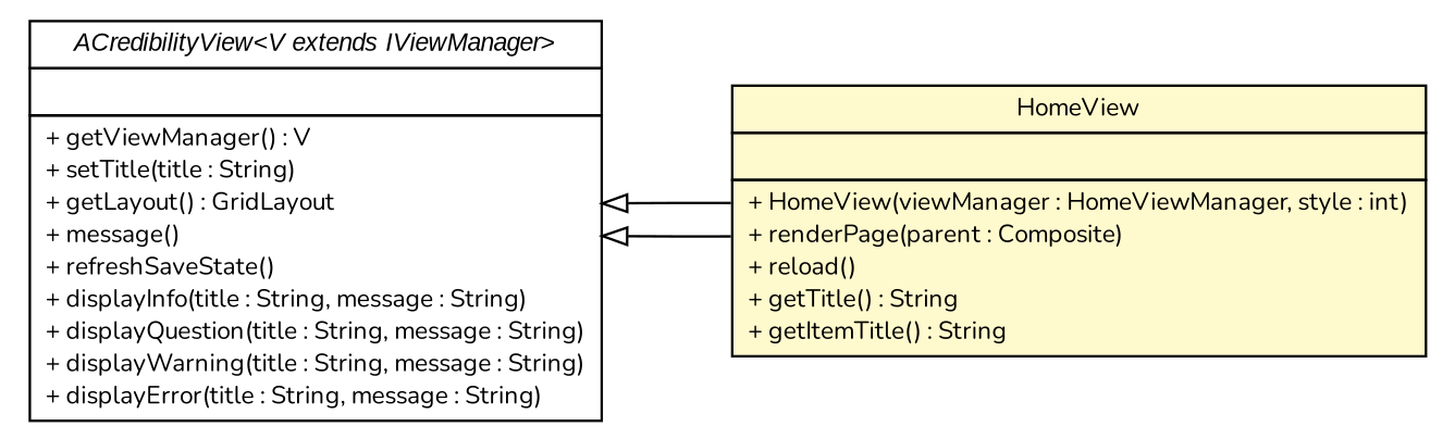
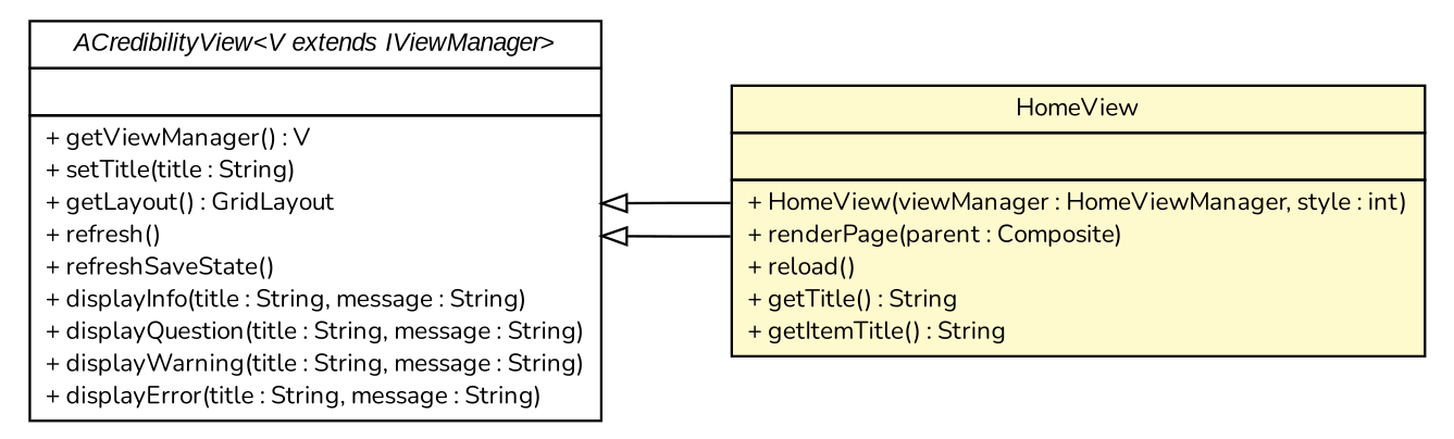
  digraph {
    nodesep=0.25
    ranksep=0.5
    rankdir=LR
    fontname=Nunito
    node [fontcolor=black fontname=Nunito fontsize=10.0 shape=plaintext]
    edge [arrowtail=empty dir=back fontname=Nunito fontsize=10 headport=p labelfontname=arial labelfontsize=10 tailport=p]
-   n1 [label=<<table title="gov.sandia.cf.parts.ui.ACredibilityView" border="0" cellborder="1" cellspacing="0" cellpadding="2" port="p" href="../ACredibilityView.html"> 		<tr><td><table border="0" cellspacing="0" cellpadding="1"> <tr><td align="center" balign="center"><font face="arial italic"> ACredibilityView&lt;V extends IViewManager&gt; </font></td></tr> 		</table></td></tr> 		<tr><td><table border="0" cellspacing="0" cellpadding="1"> <tr><td align="left" balign="left">  </td></tr> 		</table></td></tr> 		<tr><td><table border="0" cellspacing="0" cellpadding="1"> <tr><td align="left" balign="left"> + getViewManager() : V </td></tr> <tr><td align="left" balign="left"> + setTitle(title : String) </td></tr> <tr><td align="left" balign="left"> + getLayout() : GridLayout </td></tr> <tr><td align="left" balign="left"> + message() </td></tr> <tr><td align="left" balign="left"> + refreshSaveState() </td></tr> <tr><td align="left" balign="left"> + displayInfo(title : String, message : String) </td></tr> <tr><td align="left" balign="left"> + displayQuestion(title : String, message : String) </td></tr> <tr><td align="left" balign="left"> + displayWarning(title : String, message : String) </td></tr> <tr><td align="left" balign="left"> + displayError(title : String, message : String) </td></tr> 		</table></td></tr> 		</table>>]
+   n1 [label=<<table title="gov.sandia.cf.parts.ui.ACredibilityView" border="0" cellborder="1" cellspacing="0" cellpadding="2" port="p" href="../ACredibilityView.html"> 		<tr><td><table border="0" cellspacing="0" cellpadding="1"> <tr><td align="center" balign="center"><font face="arial italic"> ACredibilityView&lt;V extends IViewManager&gt; </font></td></tr> 		</table></td></tr> 		<tr><td><table border="0" cellspacing="0" cellpadding="1"> <tr><td align="left" balign="left">  </td></tr> 		</table></td></tr> 		<tr><td><table border="0" cellspacing="0" cellpadding="1"> <tr><td align="left" balign="left"> + getViewManager() : V </td></tr> <tr><td align="left" balign="left"> + setTitle(title : String) </td></tr> <tr><td align="left" balign="left"> + getLayout() : GridLayout </td></tr> <tr><td align="left" balign="left"> + refresh() </td></tr> <tr><td align="left" balign="left"> + refreshSaveState() </td></tr> <tr><td align="left" balign="left"> + displayInfo(title : String, message : String) </td></tr> <tr><td align="left" balign="left"> + displayQuestion(title : String, message : String) </td></tr> <tr><td align="left" balign="left"> + displayWarning(title : String, message : String) </td></tr> <tr><td align="left" balign="left"> + displayError(title : String, message : String) </td></tr> 		</table></td></tr> 		</table>>]
    n2 [label=<<table title="gov.sandia.cf.parts.ui.home.HomeView" border="0" cellborder="1" cellspacing="0" cellpadding="2" port="p" bgcolor="lemonChiffon" href="./HomeView.html"> 		<tr><td><table border="0" cellspacing="0" cellpadding="1"> <tr><td align="center" balign="center"> HomeView </td></tr> 		</table></td></tr> 		<tr><td><table border="0" cellspacing="0" cellpadding="1"> <tr><td align="left" balign="left">  </td></tr> 		</table></td></tr> 		<tr><td><table border="0" cellspacing="0" cellpadding="1"> <tr><td align="left" balign="left"> + HomeView(viewManager : HomeViewManager, style : int) </td></tr> <tr><td align="left" balign="left"> + renderPage(parent : Composite) </td></tr> <tr><td align="left" balign="left"> + reload() </td></tr> <tr><td align="left" balign="left"> + getTitle() : String </td></tr> <tr><td align="left" balign="left"> + getItemTitle() : String </td></tr> 		</table></td></tr> 		</table>>]
    n1 -> n2
    n1 -> n2
  }
